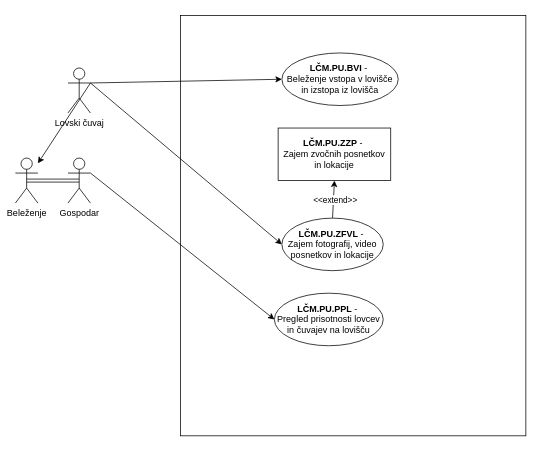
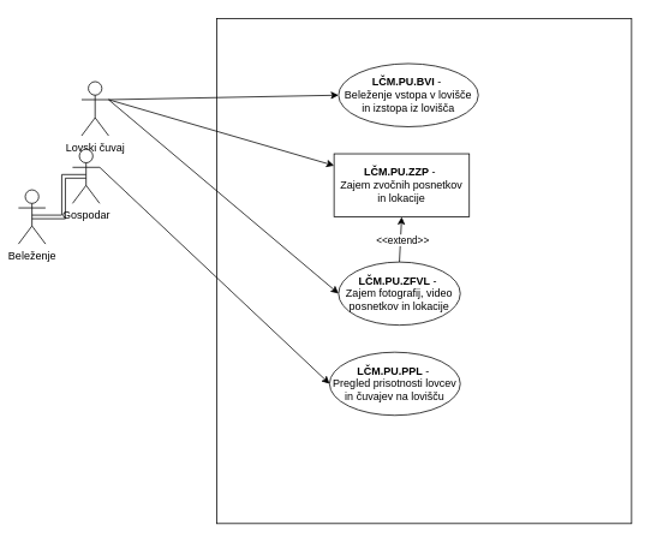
  <mxCell id="0" />
  <mxCell id="1" parent="0" />
  <mxCell id="2" value="" style="rounded=0;whiteSpace=wrap;html=1;" parent="1" vertex="1"><mxGeometry x="240" y="20" width="460" height="560" as="geometry" /></mxCell>
  <mxCell id="3" value="Lovski čuvaj" style="shape=umlActor;verticalLabelPosition=bottom;verticalAlign=top;html=1;outlineConnect=0;" parent="1" vertex="1"><mxGeometry x="90" y="90" width="30" height="60" as="geometry" /></mxCell>
  <mxCell id="4" style="edgeStyle=orthogonalEdgeStyle;shape=link;rounded=0;orthogonalLoop=1;jettySize=auto;html=1;exitX=0.5;exitY=0.5;exitDx=0;exitDy=0;exitPerimeter=0;entryX=0.5;entryY=0.5;entryDx=0;entryDy=0;entryPerimeter=0;" parent="1" source="5" target="6" edge="1"><mxGeometry relative="1" as="geometry" /></mxCell>
  <mxCell id="5" value="Beleženje" style="shape=umlActor;verticalLabelPosition=bottom;verticalAlign=top;html=1;outlineConnect=0;" parent="1" vertex="1"><mxGeometry y="210" width="30" height="60" as="geometry" x="20" /></mxCell>
- <mxCell id="6" value="Gospodar" style="shape=umlActor;verticalLabelPosition=bottom;verticalAlign=top;html=1;outlineConnect=0;" parent="1" vertex="1"><mxGeometry x="90" y="210" width="30" height="60" as="geometry" /></mxCell>
+ <mxCell id="6" value="Gospodar" style="shape=umlActor;verticalLabelPosition=bottom;verticalAlign=top;html=1;outlineConnect=0;" parent="1" vertex="1"><mxGeometry x="80" y="165" width="30" height="60" as="geometry" /></mxCell>
  <mxCell id="7" value="&lt;b&gt;LČM.PU.ZZP&lt;/b&gt; -&amp;nbsp;&lt;div&gt;Zajem zvočnih posnetkov in lokacije&lt;/div&gt;" style="whiteSpace=wrap;html=1;rounded=0;" parent="1" vertex="1"><mxGeometry x="370" y="170" width="150" height="70" as="geometry" /></mxCell>
- <mxCell id="8" value="" style="endArrow=classic;html=1;rounded=0;exitX=1;exitY=0.333;exitDx=0;exitDy=0;exitPerimeter=0;" parent="1" source="3" target="5" edge="1"><mxGeometry width="50" height="50" relative="1" as="geometry"><mxPoint x="430" y="320" as="sourcePoint" /><mxPoint x="480" y="270" as="targetPoint" /></mxGeometry></mxCell>
+ <mxCell id="8" value="" style="endArrow=classic;html=1;rounded=0;exitX=1;exitY=0.333;exitDx=0;exitDy=0;exitPerimeter=0;" parent="1" source="3" target="7" edge="1"><mxGeometry width="50" height="50" relative="1" as="geometry"><mxPoint x="430" y="320" as="sourcePoint" /><mxPoint x="480" y="270" as="targetPoint" /></mxGeometry></mxCell>
  <mxCell id="9" value="&lt;b&gt;LČM.PU.ZFVL&lt;/b&gt; -&amp;nbsp;&lt;div&gt;Zajem fotografij, video posnetkov in lokacije&lt;/div&gt;" style="ellipse;whiteSpace=wrap;html=1;" parent="1" vertex="1"><mxGeometry x="375" y="290" width="135" height="70" as="geometry" /></mxCell>
  <mxCell id="10" value="" style="endArrow=classic;html=1;rounded=0;entryX=0;entryY=0.5;entryDx=0;entryDy=0;" parent="1" target="9" edge="1"><mxGeometry width="50" height="50" relative="1" as="geometry"><mxPoint x="120" y="110" as="sourcePoint" /><mxPoint x="331" y="96" as="targetPoint" /></mxGeometry></mxCell>
  <mxCell id="11" value="&lt;b&gt;LČM.PU.PPL&lt;/b&gt; -&amp;nbsp;&lt;div&gt;Pregled prisotnosti lovcev in čuvajev na lovišču&lt;/div&gt;" style="ellipse;whiteSpace=wrap;html=1;" parent="1" vertex="1"><mxGeometry x="365" y="390" width="145" height="70" as="geometry" /></mxCell>
  <mxCell id="12" value="" style="endArrow=classic;html=1;rounded=0;exitX=1;exitY=0.333;exitDx=0;exitDy=0;exitPerimeter=0;entryX=0;entryY=0.5;entryDx=0;entryDy=0;" parent="1" source="6" target="11" edge="1"><mxGeometry width="50" height="50" relative="1" as="geometry"><mxPoint x="430" y="320" as="sourcePoint" /><mxPoint x="480" y="270" as="targetPoint" /></mxGeometry></mxCell>
  <mxCell id="13" value="&lt;b&gt;LČM.PU.BVI&lt;/b&gt; -&amp;nbsp;&lt;div&gt;Beleženje vstopa v lovišče in izstopa iz lovišča&lt;/div&gt;" style="ellipse;whiteSpace=wrap;html=1;" parent="1" vertex="1"><mxGeometry x="375" y="70" width="155" height="70" as="geometry" /></mxCell>
  <mxCell id="14" value="" style="endArrow=classic;html=1;rounded=0;entryX=0;entryY=0.5;entryDx=0;entryDy=0;" parent="1" target="13" edge="1"><mxGeometry width="50" height="50" relative="1" as="geometry"><mxPoint x="120" y="110" as="sourcePoint" /><mxPoint x="341" y="177" as="targetPoint" /></mxGeometry></mxCell>
  <mxCell id="15" value="" style="endArrow=classic;html=1;rounded=0;exitX=0.5;exitY=0;exitDx=0;exitDy=0;entryX=0.5;entryY=1;entryDx=0;entryDy=0;" parent="1" source="9" target="7" edge="1"><mxGeometry width="50" height="50" relative="1" as="geometry"><mxPoint x="440" y="290" as="sourcePoint" /><mxPoint x="490" y="240" as="targetPoint" /></mxGeometry></mxCell>
  <mxCell id="16" value="&amp;lt;&amp;lt;extend&amp;gt;&amp;gt;" style="edgeLabel;html=1;align=center;verticalAlign=middle;resizable=0;points=[];" parent="15" vertex="1" connectable="0"><mxGeometry y="-2" relative="1" as="geometry"><mxPoint as="offset" /></mxGeometry></mxCell>
